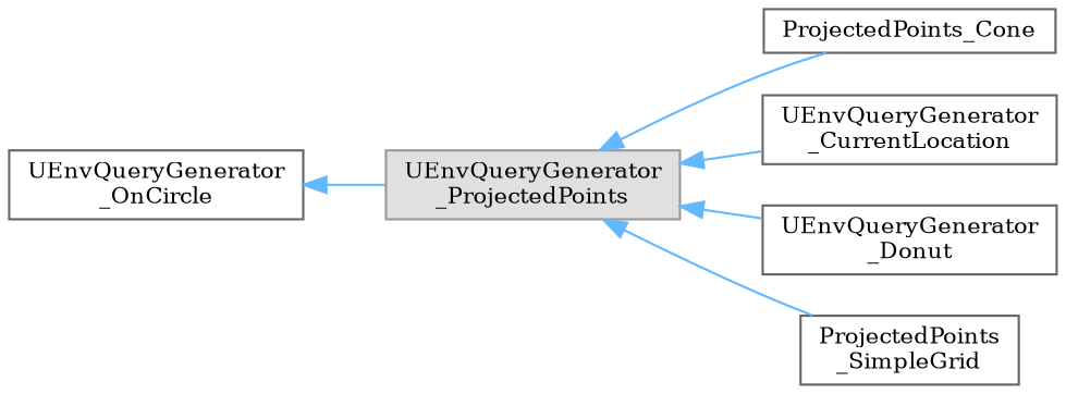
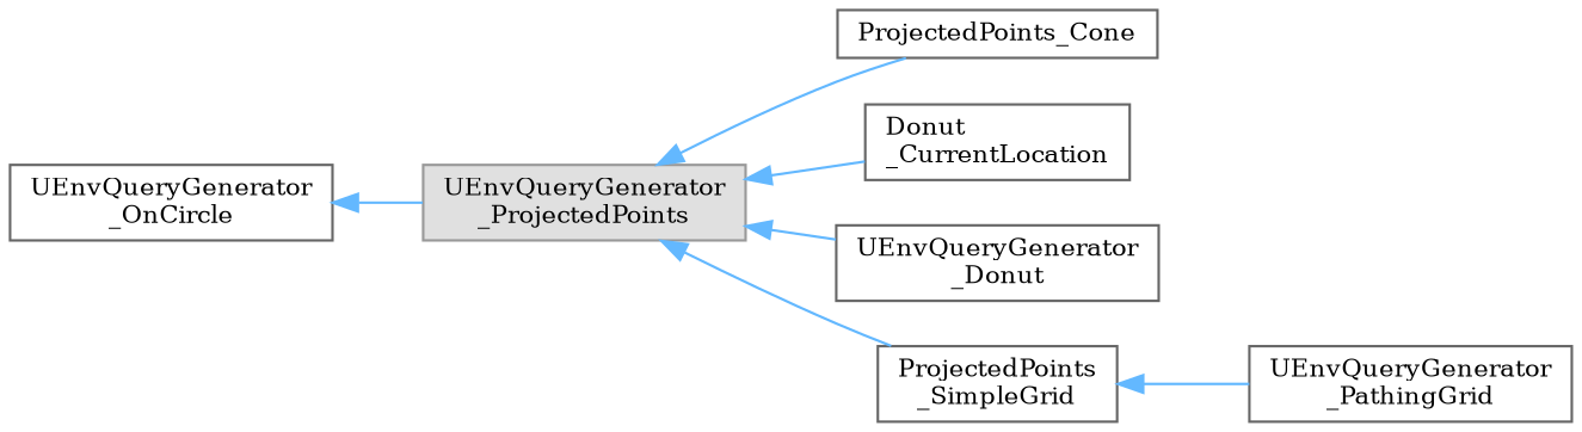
  digraph {
    fontname="DejaVu Serif"
    rankdir=LR
    node [color=grey40 fillcolor=white fontname="DejaVu Serif" fontsize=10 shape=box style=filled]
    edge [color=steelblue1 dir=back fontname="DejaVu Serif" fontsize=10 labelfontname=Helvetica labelfontsize=10 style=solid]
    n1 [color=grey60 fillcolor="#E0E0E0" height=0.2 label="UEnvQueryGenerator\l_ProjectedPoints" width=0.4]
    n2 [height=0.2 label=ProjectedPoints_Cone width=0.4]
-   n3 [height=0.2 label="UEnvQueryGenerator\l_CurrentLocation" width=0.4]
+   n3 [height=0.2 label="Donut\l_CurrentLocation" width=0.4]
    n4 [height=0.2 label="UEnvQueryGenerator\l_Donut" width=0.4]
    n5 [height=0.2 label="ProjectedPoints\l_SimpleGrid" width=0.4]
    n6 [height=0.2 label="UEnvQueryGenerator\l_OnCircle" width=0.4]
+   n7 [height=0.2 label="UEnvQueryGenerator\l_PathingGrid" width=0.4]
    n1 -> n2
    n1 -> n3
    n1 -> n4
    n1 -> n5
+   n5 -> n7
    n6 -> n1
  }
